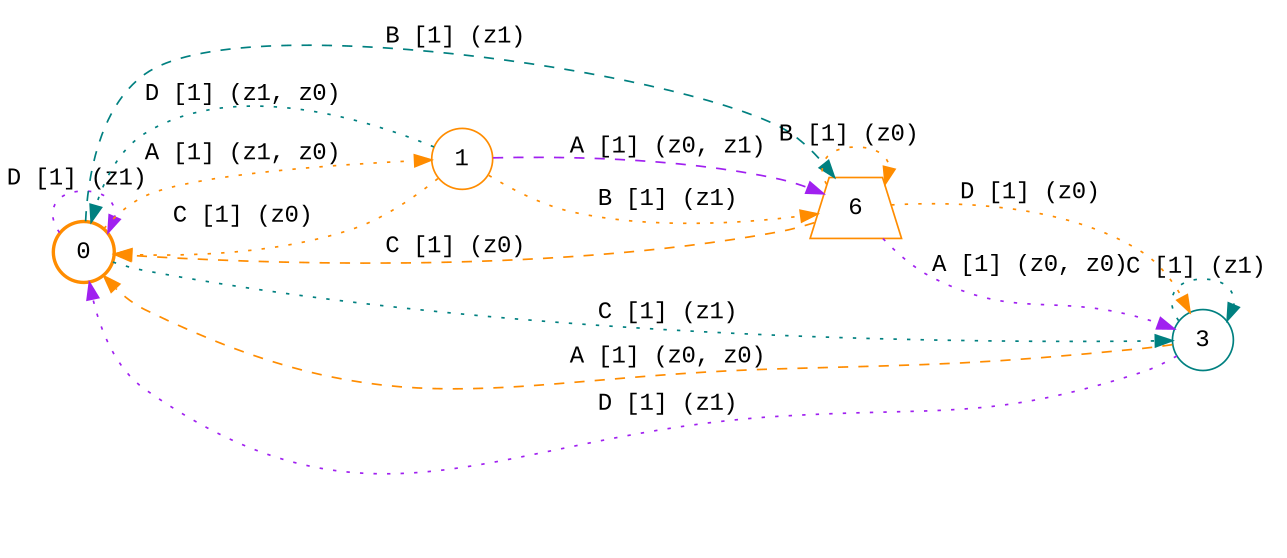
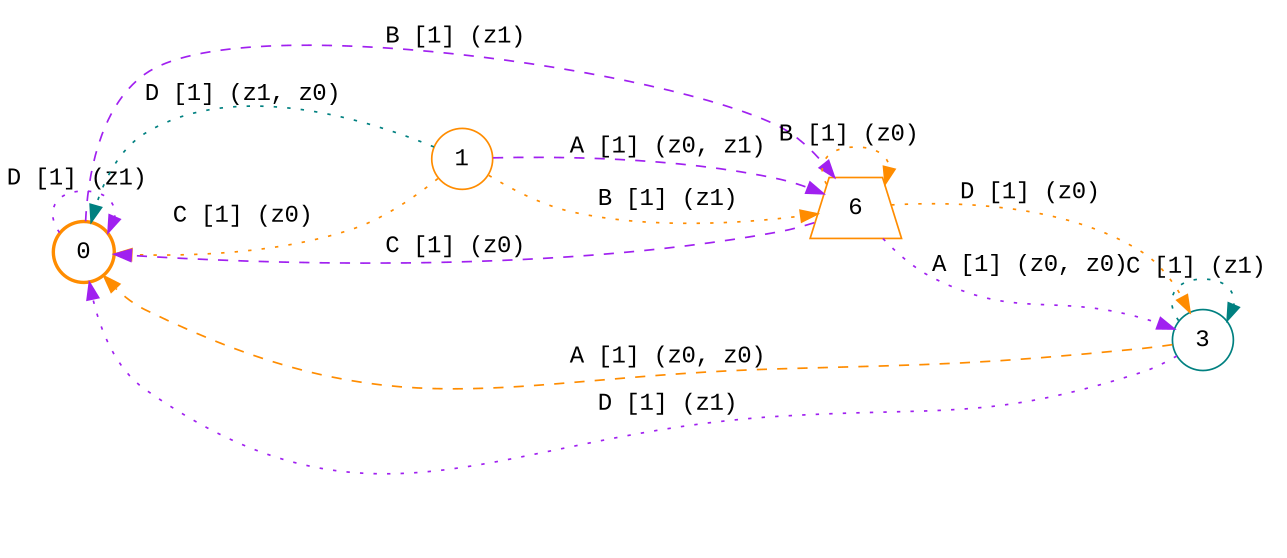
  digraph {
    fontname="Liberation Mono"
    rankdir=LR
    node [color=darkorange fontname="Liberation Mono" shape=circle]
    edge [color=darkorange fontname="Liberation Mono" style=dotted]
    0 [style=bold]
    1
    n3 [label=6 shape=trapezium]
    3 [color=teal]
    0 -> 0 [color=purple label="D [1] (z1) "]
-   0 -> 1 [label="A [1] (z1, z0) "]
-   0 -> n3 [color=teal label="B [1] (z1) " style=dashed]
-   0 -> 3 [color=teal label="C [1] (z1) "]
+   0 -> n3 [color=purple label="B [1] (z1) " style=dashed]
    1 -> 0 [label="C [1] (z0) "]
    1 -> 0 [color=teal label="D [1] (z1, z0) "]
    1 -> n3 [color=purple label="A [1] (z0, z1) " style=dashed]
    1 -> n3 [label="B [1] (z1) "]
-   n3 -> 0 [label="C [1] (z0) " style=dashed]
+   n3 -> 0 [color=purple label="C [1] (z0) " style=dashed]
    n3 -> n3 [label="B [1] (z0) "]
    n3 -> 3 [color=purple label="A [1] (z0, z0) "]
    n3 -> 3 [label="D [1] (z0) "]
    3 -> 0 [label="A [1] (z0, z0) " style=dashed]
    3 -> 0 [color=purple label="D [1] (z1) "]
    3 -> 3 [color=teal label="C [1] (z1) "]
  }
